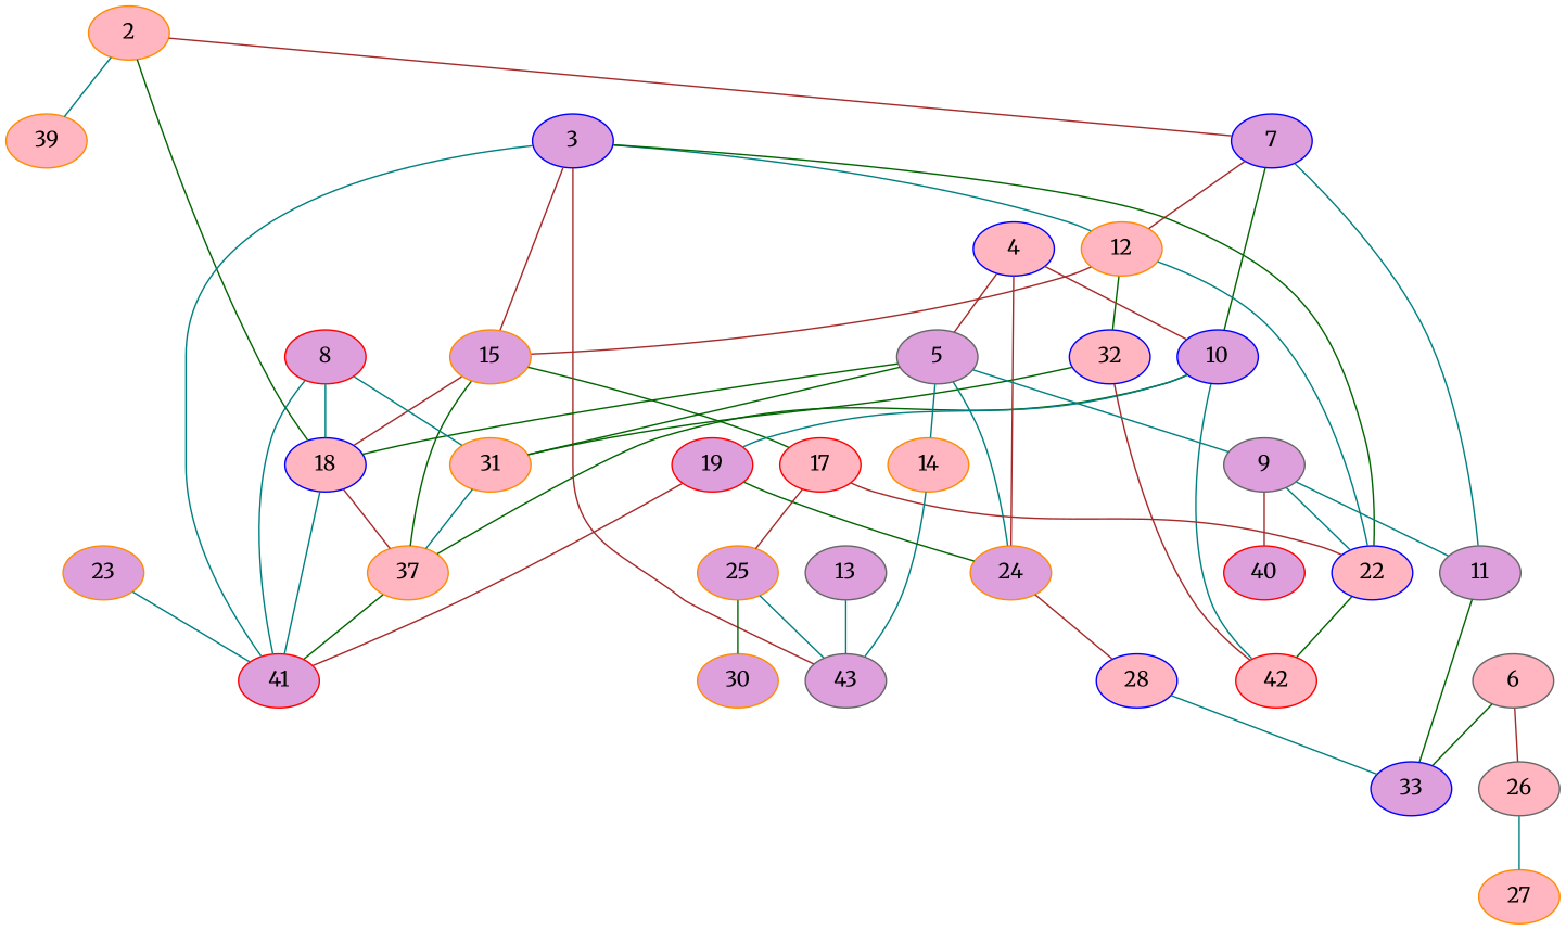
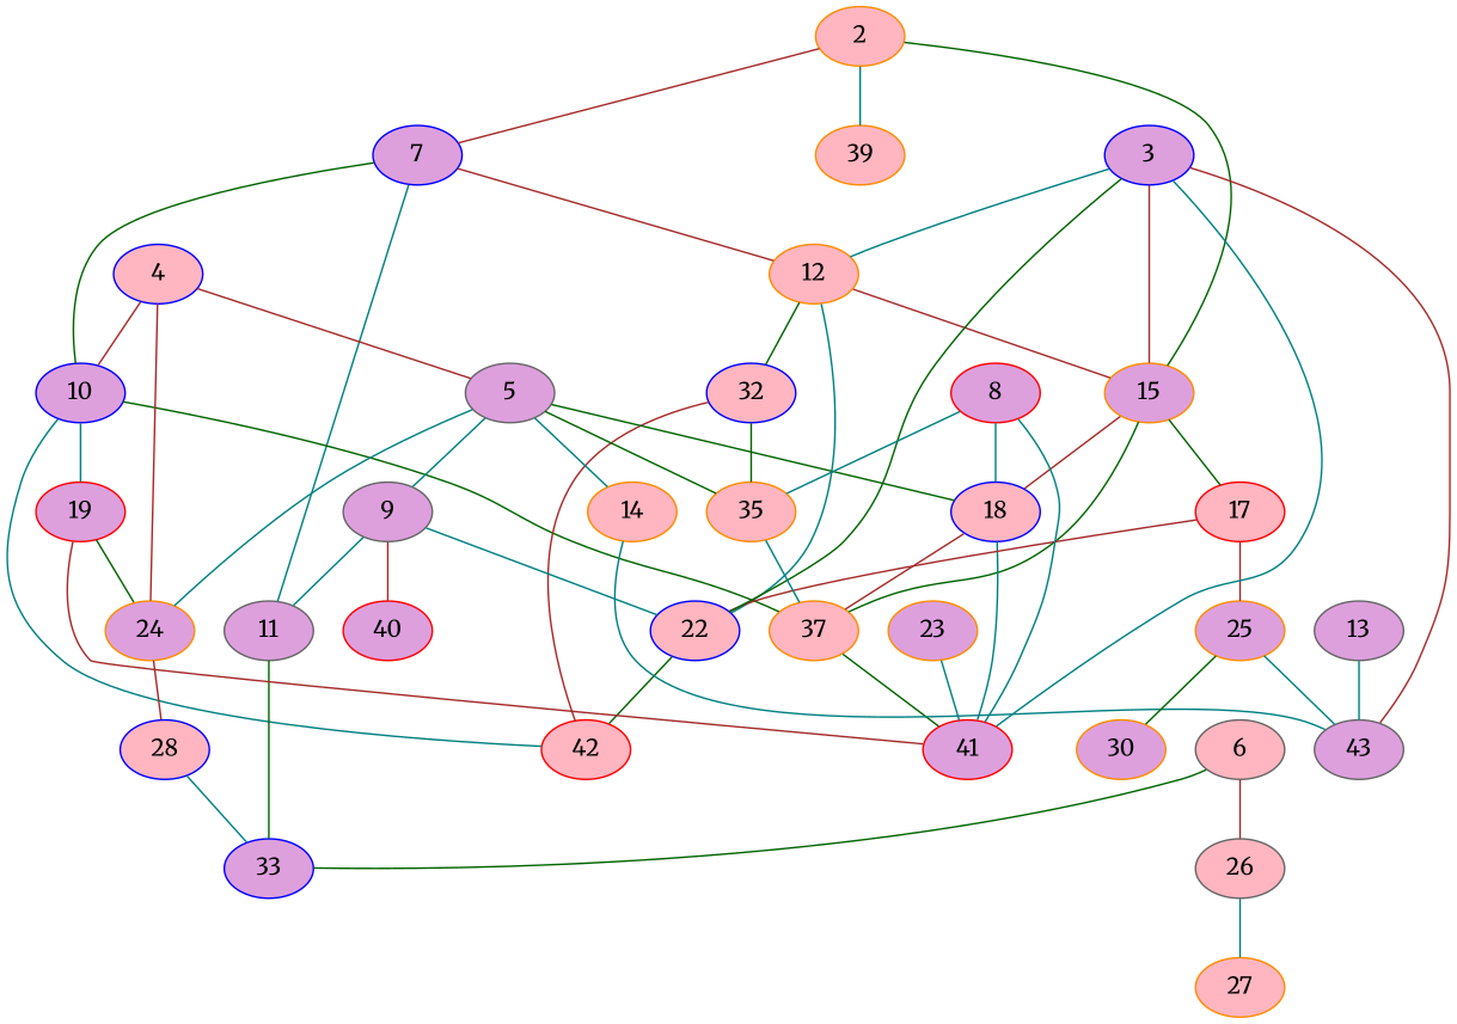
  graph {
    fontname=Merriweather
    node [color=darkorange fillcolor=plum fontname=Merriweather style=filled]
    edge [color=teal fontname=Merriweather weight=1.0]
    2 [fillcolor=lightpink]
    7 [color=blue]
    15
    39 [fillcolor=lightpink]
    12 [fillcolor=lightpink]
    10 [color=blue]
    11 [color=gray40]
    18 [color=blue fillcolor=lightpink]
    37 [fillcolor=lightpink]
    17 [color=red fillcolor=lightpink]
    3 [color=blue]
    22 [color=blue fillcolor=lightpink]
    41 [color=red]
    43 [color=gray40]
    32 [color=blue fillcolor=lightpink]
    42 [color=red fillcolor=lightpink]
    4 [color=blue fillcolor=lightpink]
    5 [color=gray40]
    24
    9 [color=gray40]
    14 [fillcolor=lightpink]
-   35 [fillcolor=lightpink label=31]
+   35 [fillcolor=lightpink]
    19 [color=red]
    28 [color=blue fillcolor=lightpink]
    40 [color=red]
    6 [color=gray40 fillcolor=lightpink]
    26 [color=gray40 fillcolor=lightpink]
    33 [color=blue]
    27 [fillcolor=lightpink]
    8 [color=red]
    13 [color=gray40]
    25
    30
    23
    2 -- 7 [color=brown]
-   2 -- 18 [color=darkgreen]
+   2 -- 15 [color=darkgreen]
    2 -- 39
    7 -- 12 [color=brown]
    7 -- 10 [color=darkgreen]
    7 -- 11
    15 -- 18 [color=brown]
    15 -- 37 [color=darkgreen]
    15 -- 17 [color=darkgreen]
    12 -- 15 [color=brown]
    12 -- 22
    12 -- 32 [color=darkgreen]
    10 -- 37 [color=darkgreen]
    10 -- 42
    10 -- 19
    11 -- 33 [color=darkgreen]
    18 -- 37 [color=brown]
    18 -- 41
    37 -- 41 [color=darkgreen]
    17 -- 22 [color=brown]
    17 -- 25 [color=brown]
    3 -- 15 [color=brown]
    3 -- 12
    3 -- 22 [color=darkgreen]
    3 -- 41
    3 -- 43 [color=brown]
    22 -- 42 [color=darkgreen weight=2.0]
    32 -- 42 [color=brown]
    32 -- 35 [color=darkgreen weight=2.0]
    4 -- 10 [color=brown]
    4 -- 5 [color=brown]
    4 -- 24 [color=brown]
    5 -- 18 [color=darkgreen]
    5 -- 24
    5 -- 9
    5 -- 14
    5 -- 35 [color=darkgreen]
    24 -- 28 [color=brown]
    9 -- 11
    9 -- 22
    9 -- 40 [color=brown]
    14 -- 43
    35 -- 37
    19 -- 41 [color=brown]
    19 -- 24 [color=darkgreen weight=3.0]
    28 -- 33
    6 -- 26 [color=brown]
    6 -- 33 [color=darkgreen]
    26 -- 27
    8 -- 18
    8 -- 41
    8 -- 35
    13 -- 43
    25 -- 43
    25 -- 30 [color=darkgreen weight=2.0]
    23 -- 41
  }
